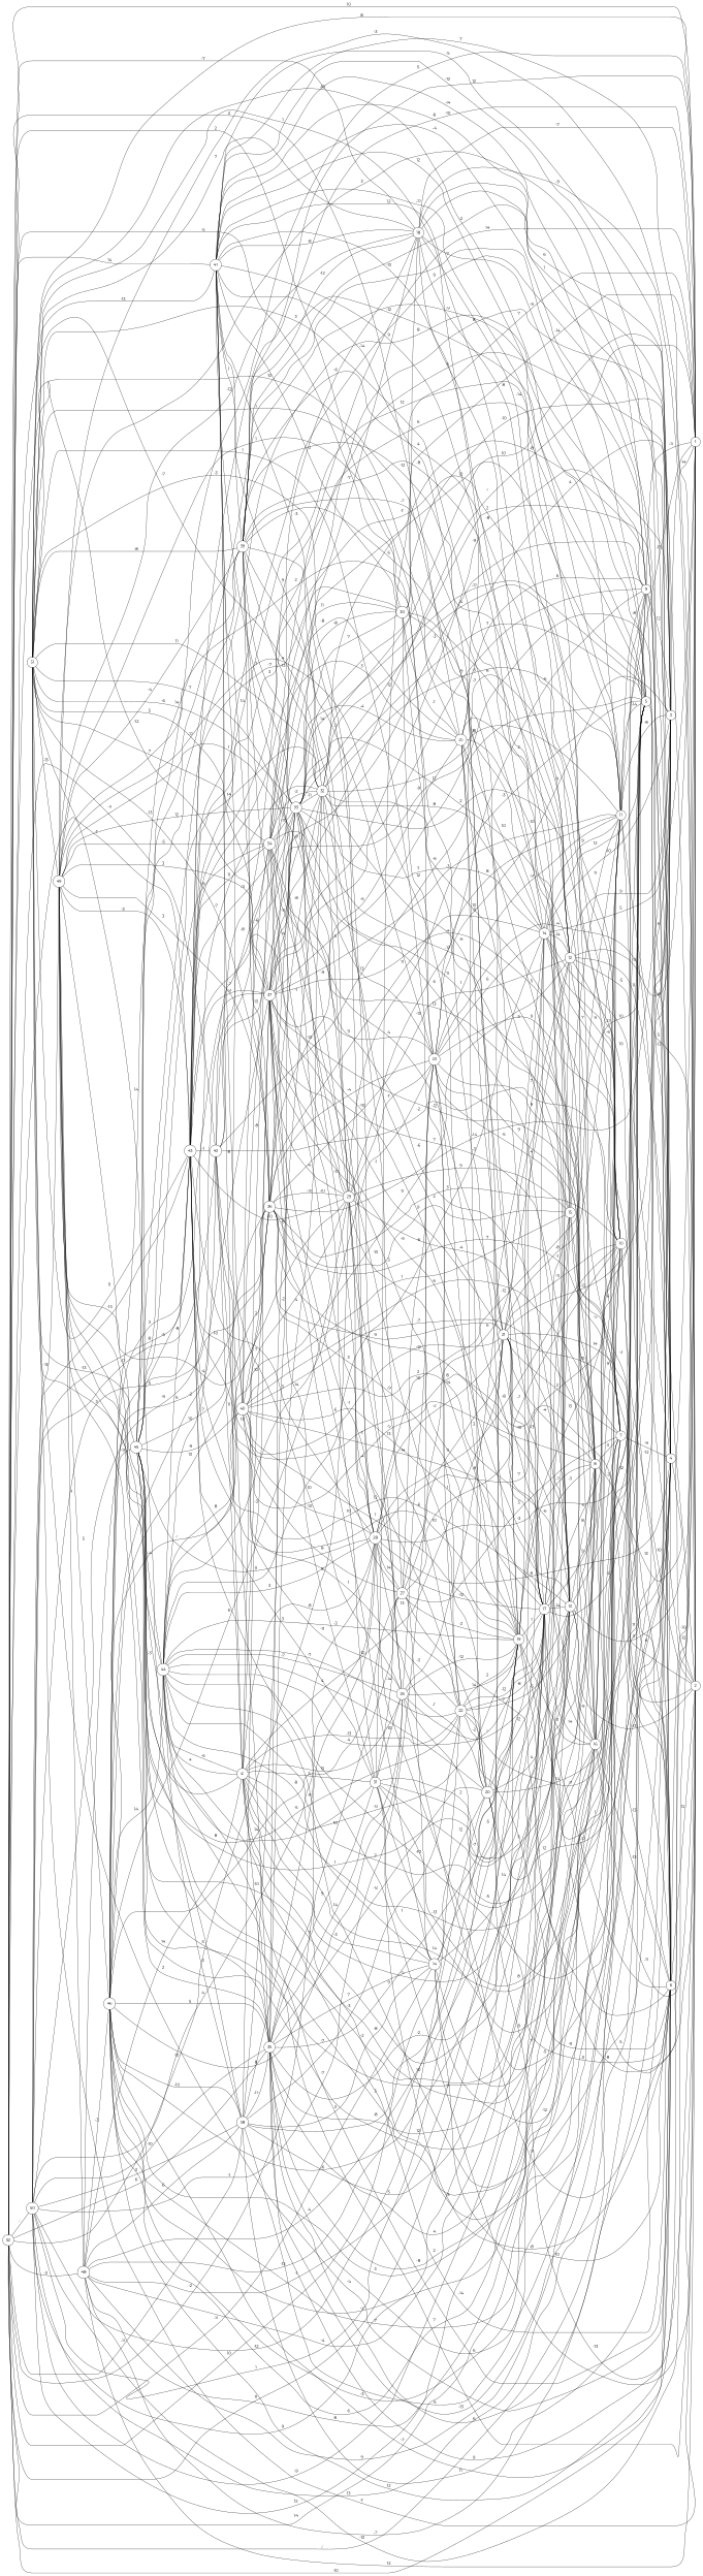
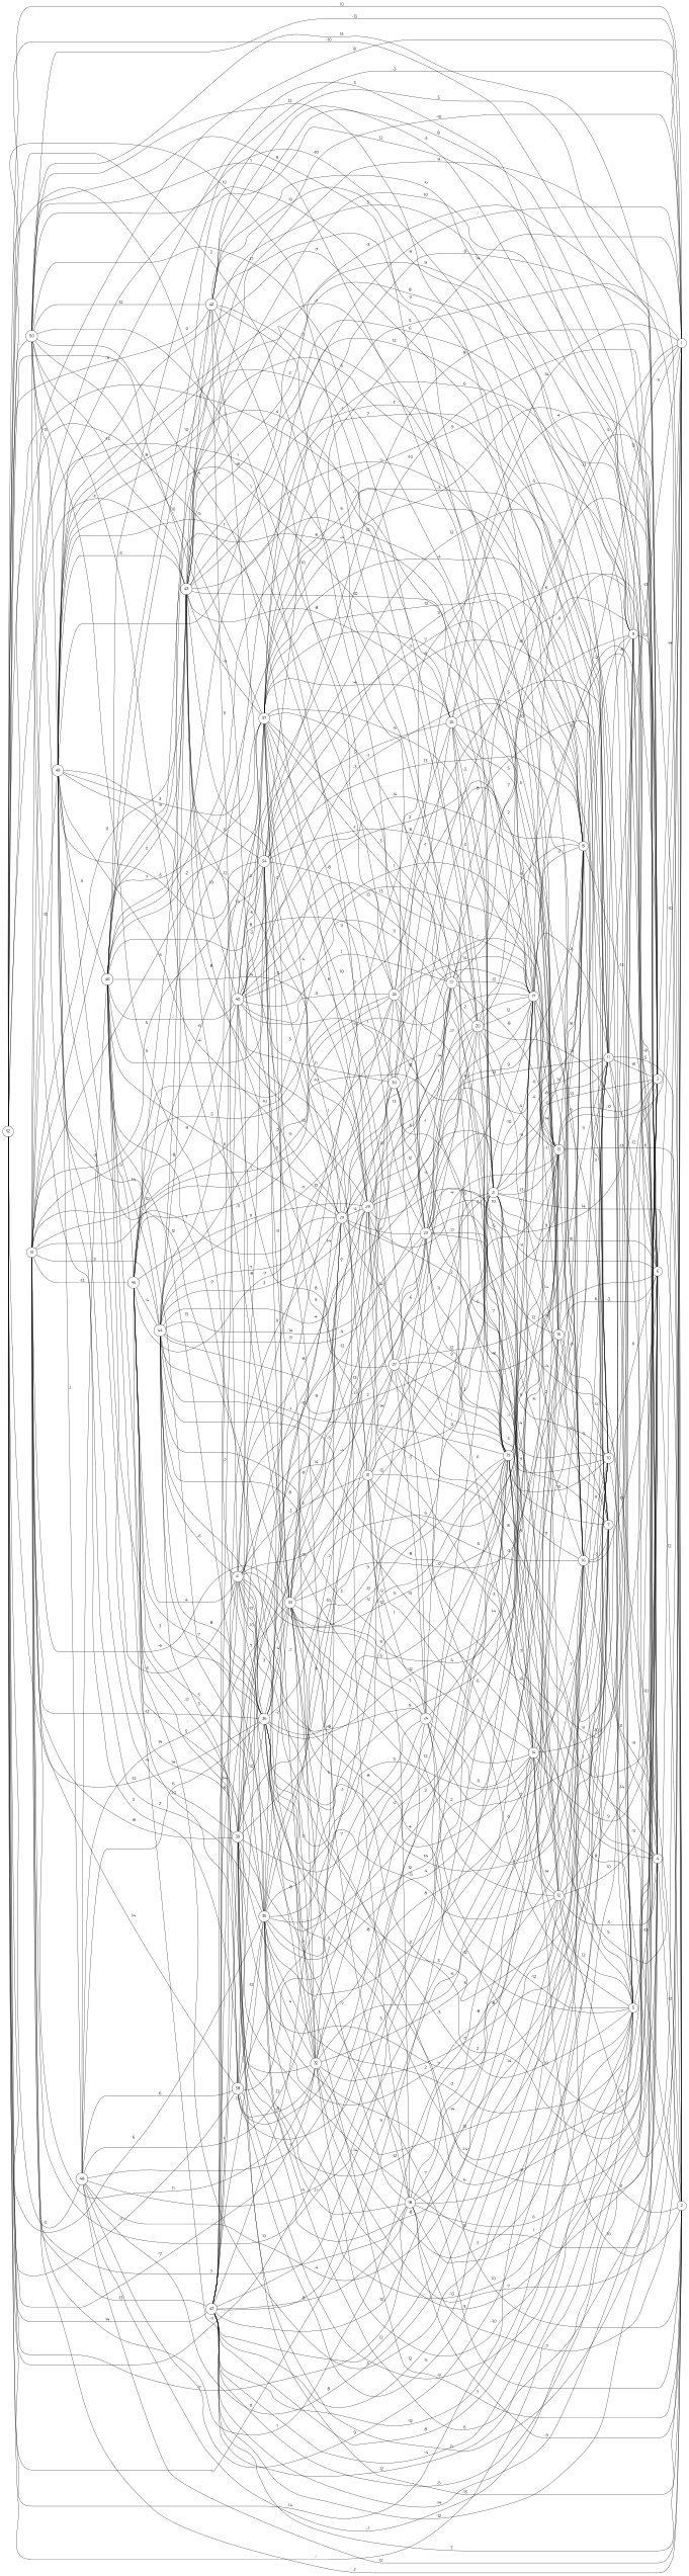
  graph {
    fontname=Montserrat
    rankdir=LR
    node [fontname=Montserrat shape=circle]
    edge [fontname=Montserrat]
    52
    1
    5
    6
    16
    18
    19
    22
    23
    24
    25
    28
    29
    30
    32
    35
    36
    38
    42
    43
    47
    48
    50
    4
    2
    11
    7
    10
    3
    15
    8
    14
    17
    13
    20
    9
    21
    12
    27
    26
    n41 [label=93]
    31
    37
    34
    41
    40
    39
    46
    49
    44
    45
    51
    52 -- 1 [label=10]
    52 -- 5 [label=-1]
    52 -- 6 [label=-10]
    52 -- 16 [label=14]
    52 -- 18 [label=-7]
    52 -- 19 [label=11]
    52 -- 22 [label=10]
    52 -- 23 [label=2]
    52 -- 24 [label=-11]
    52 -- 25 [label=3]
    52 -- 28 [label=-2]
    52 -- 29 [label=10]
    52 -- 30 [label=-5]
    52 -- 32 [label=-7]
    52 -- 35 [label=6]
    52 -- 36 [label=-12]
    52 -- 38 [label=-11]
    52 -- 42 [label=-11]
    52 -- 43 [label=-11]
    52 -- 47 [label=14]
    52 -- 48 [label=-3]
    52 -- 50 [label=-1]
    5 -- 4 [label=-13]
    6 -- 1 [label=-10]
    6 -- 2 [label=12]
    16 -- 6 [label=-13]
    16 -- 4 [label=11]
    16 -- 2 [label=-11]
    16 -- 11 [label=6]
    16 -- 7 [label=-3]
    16 -- 10 [label=9]
    18 -- 1 [label=-7]
    18 -- 5 [label=-9]
    18 -- 4 [label=1]
    18 -- 2 [label=-9]
    18 -- 7 [label=-14]
    18 -- 3 [label=6]
    18 -- 15 [label=-8]
    18 -- 8 [label=8]
    19 -- 16 [label=11]
    19 -- 4 [label=1]
    19 -- 2 [label=8]
    19 -- 10 [label=13]
    19 -- 8 [label=-2]
    19 -- 14 [label=7]
    19 -- 17 [label=1]
    22 -- 6 [label=-9]
    22 -- 19 [label=2]
    22 -- 3 [label=-7]
    22 -- 8 [label=-5]
    22 -- 17 [label=-12]
    22 -- 13 [label=-8]
    22 -- 20 [label=-2]
    23 -- 19 [label=3]
    23 -- 22 [label=1]
    23 -- 4 [label=-4]
    23 -- 11 [label=-9]
    23 -- 7 [label=9]
    23 -- 10 [label=9]
    23 -- 3 [label=9]
    23 -- 15 [label=-5]
    23 -- 8 [label=9]
    23 -- 14 [label=6]
    23 -- 9 [label=-6]
    24 -- 5 [label=-12]
    24 -- 6 [label=10]
    24 -- 7 [label=7]
    24 -- 14 [label=-5]
    24 -- 13 [label=14]
    24 -- 20 [label=12]
    25 -- 16 [label=5]
    25 -- 3 [label=4]
    25 -- 15 [label=5]
    25 -- 8 [label=-10]
    25 -- 14 [label=10]
    25 -- 20 [label=-3]
    25 -- 9 [label=6]
    25 -- 21 [label=-3]
    25 -- 12 [label=2]
    28 -- 5 [label=-3]
    28 -- 6 [label=-9]
    28 -- 4 [label=8]
    28 -- 11 [label=-12]
    28 -- 10 [label=-8]
    28 -- 17 [label=-12]
    28 -- 20 [label=-11]
    28 -- 9 [label=7]
    28 -- 21 [label=-2]
    28 -- 27 [label=14]
    29 -- 5 [label=-3]
    29 -- 22 [label=13]
    29 -- 23 [label=-11]
    29 -- 28 [label=-4]
    29 -- 11 [label=8]
    29 -- 15 [label=9]
    29 -- 17 [label=-14]
    29 -- 13 [label=-4]
    29 -- 20 [label=-6]
    30 -- 1 [label=-14]
    30 -- 19 [label=1]
    30 -- 23 [label=12]
    30 -- 25 [label=-11]
    30 -- 14 [label=13]
    30 -- 9 [label=-8]
    30 -- 12 [label=6]
    32 -- 1 [label=7]
    32 -- 5 [label=7]
    32 -- 16 [label=-6]
    32 -- 29 [label=5]
    32 -- 11 [label=-5]
    32 -- 7 [label=13]
    32 -- 10 [label=-7]
    32 -- 3 [label=-10]
    32 -- 14 [label=8]
    32 -- 17 [label=2]
    35 -- 5 [label=-13]
    35 -- 6 [label=9]
    35 -- 16 [label=2]
    35 -- 19 [label=9]
    35 -- 24 [label=7]
    35 -- 32 [label=4]
    35 -- 4 [label=6]
    35 -- 3 [label=6]
    35 -- 15 [label=-2]
    35 -- 8 [label=4]
    35 -- 13 [label=12]
    35 -- 20 [label=-12]
    35 -- 27 [label=10]
    35 -- 26 [label=14]
    35 -- n41 [label=-2]
    35 -- 31 [label=9]
    36 -- 19 [label=-9]
    36 -- 23 [label=-4]
    36 -- 25 [label=-6]
    36 -- 29 [label=-10]
    36 -- 32 [label=-8]
    36 -- 2 [label=7]
    36 -- 10 [label=3]
    36 -- 3 [label=-14]
    36 -- 15 [label=9]
    36 -- 14 [label=11]
    36 -- 13 [label=-12]
    36 -- 21 [label=9]
    36 -- 12 [label=-13]
    36 -- n41 [label=-4]
    38 -- 19 [label=-8]
    38 -- 22 [label=-3]
    38 -- 24 [label=3]
    38 -- 28 [label=-9]
    38 -- 32 [label=-8]
    38 -- 35 [label=-12]
    38 -- 4 [label=11]
    38 -- 7 [label=-5]
    38 -- 17 [label=5]
    38 -- 37 [label=-3]
    42 -- 5 [label=-6]
    42 -- 6 [label=8]
    42 -- 11 [label=-9]
    42 -- 10 [label=-2]
    42 -- 3 [label=5]
+   42 -- 20 [label=6]
    42 -- 9 [label=-3]
    42 -- 21 [label=-1]
    42 -- 26 [label=10]
    42 -- 34 [label=-8]
    42 -- 41 [label=11]
    43 -- 1 [label=-10]
    43 -- 5 [label=6]
    43 -- 6 [label=10]
    43 -- 25 [label=-8]
    43 -- 28 [label=3]
    43 -- 29 [label=-10]
    43 -- 42 [label=-1]
    43 -- 4 [label=9]
    43 -- 2 [label=9]
    43 -- 11 [label=12]
    43 -- 10 [label=-11]
    43 -- 8 [label=-5]
    43 -- 17 [label=-10]
    43 -- 13 [label=12]
    43 -- 9 [label=8]
    43 -- n41 [label=-11]
    43 -- 31 [label=3]
    43 -- 37 [label=-9]
    43 -- 34 [label=11]
    43 -- 40 [label=10]
    47 -- 5 [label=-4]
    47 -- 6 [label=-14]
    47 -- 18 [label=-8]
    47 -- 19 [label=-14]
    47 -- 28 [label=-3]
    47 -- 29 [label=9]
    47 -- 30 [label=-2]
    47 -- 35 [label=13]
    47 -- 4 [label=-12]
    47 -- 2 [label=7]
    47 -- 11 [label=12]
    47 -- 7 [label=-12]
    47 -- 3 [label=-5]
    47 -- 15 [label=-13]
    47 -- 13 [label=9]
    47 -- 9 [label=8]
    47 -- 12 [label=12]
    47 -- n41 [label=7]
    47 -- 37 [label=14]
    47 -- 41 [label=8]
    47 -- 40 [label=-2]
    47 -- 39 [label=1]
    48 -- 16 [label=8]
    48 -- 19 [label=-1]
    48 -- 36 [label=6]
    48 -- 38 [label=6]
    48 -- 2 [label=12]
    48 -- 3 [label=-2]
    48 -- 14 [label=4]
    48 -- 9 [label=9]
    48 -- 21 [label=-13]
    48 -- 12 [label=-4]
    48 -- 41 [label=14]
    48 -- 46 [label=-3]
    50 -- 1 [label=-13]
    50 -- 23 [label=-1]
    50 -- 28 [label=4]
    50 -- 35 [label=-10]
    50 -- 36 [label=5]
    50 -- 38 [label=3]
    50 -- 42 [label=-12]
    50 -- 43 [label=-13]
    50 -- 3 [label=13]
    50 -- 15 [label=-9]
    50 -- 17 [label=9]
    50 -- 13 [label=12]
    50 -- 20 [label=-12]
    50 -- 21 [label=1]
    50 -- n41 [label=-9]
    50 -- 37 [label=8]
    50 -- 49 [label=-13]
    4 -- 2 [label=-12]
    11 -- 1 [label=-13]
    11 -- 5 [label=-14]
    11 -- 6 [label=-12]
    11 -- 2 [label=5]
    11 -- 3 [label=-8]
    11 -- 9 [label=-8]
    7 -- 4 [label=-9]
    10 -- 6 [label=6]
    10 -- 2 [label=-10]
    3 -- 1 [label=-14]
    15 -- 5 [label=-12]
    15 -- 6 [label=-3]
    15 -- 11 [label=11]
    15 -- 7 [label=-5]
    8 -- 1 [label=13]
    8 -- 6 [label=-13]
    8 -- 7 [label=3]
    14 -- 1 [label=5]
    14 -- 5 [label=12]
    14 -- 6 [label=-6]
    14 -- 2 [label=10]
    14 -- 11 [label=9]
    14 -- 10 [label=7]
    14 -- 3 [label=-10]
    14 -- 12 [label=-14]
    17 -- 1 [label=5]
    17 -- 16 [label=14]
    17 -- 11 [label=-6]
    17 -- 10 [label=9]
    17 -- 3 [label=-2]
    17 -- 15 [label=-1]
    17 -- 8 [label=-3]
    17 -- 13 [label=-14]
    13 -- 1 [label=3]
    13 -- 16 [label=-9]
    13 -- 2 [label=-13]
    13 -- 3 [label=-12]
    13 -- 8 [label=8]
    20 -- 6 [label=-11]
    20 -- 19 [label=7]
    20 -- 4 [label=-12]
    20 -- 2 [label=-13]
    20 -- 7 [label=14]
    20 -- 17 [label=12]
    20 -- 13 [label=4]
    9 -- 1 [label=-11]
    9 -- 6 [label=-8]
    9 -- 4 [label=6]
    9 -- 3 [label=12]
    21 -- 6 [label=10]
    21 -- 16 [label=-6]
    21 -- 2 [label=14]
    21 -- 11 [label=-8]
    21 -- 7 [label=2]
    21 -- 10 [label=-11]
    21 -- 3 [label=-13]
    21 -- 8 [label=-4]
    21 -- 17 [label=-10]
    21 -- 13 [label=-13]
    21 -- 12 [label=4]
    12 -- 1 [label=-11]
    12 -- 6 [label=10]
    12 -- 4 [label=-5]
    12 -- 2 [label=11]
    12 -- 10 [label=9]
    12 -- 3 [label=9]
    27 -- 6 [label=12]
    27 -- 19 [label=-2]
    27 -- 23 [label=-6]
    27 -- 24 [label=-3]
    27 -- 7 [label=3]
    27 -- 10 [label=-2]
    27 -- 21 [label=11]
    27 -- 12 [label=6]
    26 -- 19 [label=-12]
    26 -- 23 [label=10]
    26 -- 4 [label=-5]
    26 -- 11 [label=5]
    26 -- 15 [label=-1]
    26 -- 14 [label=-8]
    26 -- 17 [label=14]
    n41 -- 5 [label=-12]
    n41 -- 18 [label=-7]
    n41 -- 23 [label=13]
    n41 -- 28 [label=-3]
    n41 -- 29 [label=-9]
    n41 -- 30 [label=7]
    n41 -- 32 [label=-11]
    n41 -- 4 [label=2]
    n41 -- 2 [label=10]
    n41 -- 11 [label=4]
    n41 -- 10 [label=2]
    n41 -- 8 [label=-12]
    n41 -- 14 [label=7]
    n41 -- 13 [label=6]
    n41 -- 21 [label=4]
    n41 -- 12 [label=12]
    31 -- 5 [label=-5]
    31 -- 6 [label=-8]
    31 -- 16 [label=-5]
    31 -- 18 [label=-12]
    31 -- 24 [label=1]
    31 -- 17 [label=2]
    31 -- 13 [label=-7]
    31 -- 9 [label=8]
    31 -- 27 [label=-14]
    31 -- 26 [label=-10]
    37 -- 1 [label=-1]
    37 -- 16 [label=7]
    37 -- 19 [label=3]
    37 -- 22 [label=-11]
    37 -- 23 [label=11]
    37 -- 24 [label=10]
    37 -- 25 [label=-4]
    37 -- 29 [label=4]
    37 -- 30 [label=-8]
    37 -- 32 [label=-9]
    37 -- 4 [label=6]
    37 -- 11 [label=-3]
    37 -- 10 [label=-4]
    37 -- 3 [label=-9]
    37 -- 8 [label=-12]
    37 -- 17 [label=-9]
    37 -- 9 [label=-9]
    37 -- 21 [label=-1]
    37 -- 27 [label=6]
    37 -- n41 [label=-11]
    34 -- 1 [label=14]
    34 -- 5 [label=12]
    34 -- 18 [label=-6]
    34 -- 25 [label=3]
    34 -- 28 [label=-10]
    34 -- 32 [label=-2]
    34 -- 7 [label=11]
    34 -- 3 [label=8]
    34 -- 8 [label=13]
    34 -- 13 [label=-6]
    34 -- 20 [label=-13]
    34 -- n41 [label=-11]
    34 -- 31 [label=9]
    41 -- 5 [label=-3]
    41 -- 6 [label=-14]
    41 -- 19 [label=-13]
    41 -- 22 [label=-13]
    41 -- 24 [label=-3]
    41 -- 28 [label=-8]
    41 -- 35 [label=-10]
    41 -- 36 [label=10]
    41 -- 10 [label=14]
-   41 -- 11 [label=-13]
+   41 -- 17 [label=-13]
    41 -- 13 [label=-5]
    41 -- 21 [label=-12]
    41 -- 26 [label=13]
    41 -- 31 [label=5]
    41 -- 34 [label=-8]
    40 -- 16 [label=2]
    40 -- 19 [label=1]
    40 -- 22 [label=1]
    40 -- 28 [label=-10]
    40 -- 30 [label=11]
    40 -- 7 [label=6]
    40 -- 15 [label=1]
    40 -- 8 [label=-7]
    40 -- 17 [label=13]
    40 -- 13 [label=-14]
    40 -- 12 [label=11]
    40 -- 27 [label=8]
    40 -- 26 [label=-11]
    40 -- 37 [label=2]
    40 -- 34 [label=-6]
    39 -- 1 [label=12]
    39 -- 5 [label=-9]
    39 -- 16 [label=-8]
    39 -- 18 [label=-12]
    39 -- 23 [label=-2]
    39 -- 29 [label=-1]
    39 -- 36 [label=13]
-   39 -- 32 [label=-13]
+   39 -- 2 [label=-13]
    39 -- 3 [label=-2]
    39 -- 8 [label=4]
    39 -- 17 [label=6]
    39 -- 13 [label=-2]
    39 -- 9 [label=7]
    39 -- 12 [label=-12]
    39 -- 27 [label=14]
    39 -- n41 [label=3]
    39 -- 31 [label=-10]
    46 -- 1 [label=-3]
    46 -- 5 [label=7]
    46 -- 6 [label=12]
    46 -- 29 [label=6]
    46 -- 32 [label=-7]
    46 -- 35 [label=5]
    46 -- 36 [label=13]
    46 -- 38 [label=-10]
    46 -- 43 [label=3]
    46 -- 7 [label=-3]
    46 -- 10 [label=-2]
    46 -- 8 [label=6]
    46 -- 17 [label=-6]
    46 -- 9 [label=3]
    46 -- 27 [label=14]
    46 -- 26 [label=8]
    46 -- 37 [label=-2]
    46 -- 40 [label=-1]
    46 -- 39 [label=14]
    46 -- 44 [label=14]
    46 -- 45 [label=-11]
    49 -- 16 [label=-7]
    49 -- 18 [label=-12]
    49 -- 19 [label=4]
    49 -- 25 [label=1]
    49 -- 29 [label=-4]
    49 -- 35 [label=2]
    49 -- 36 [label=3]
    49 -- 43 [label=-3]
    49 -- 48 [label=-1]
    49 -- 4 [label=3]
    49 -- 2 [label=-3]
    49 -- 8 [label=-7]
    49 -- 17 [label=2]
    49 -- 13 [label=7]
    49 -- 26 [label=1]
    49 -- n41 [label=12]
    49 -- 31 [label=8]
    49 -- 37 [label=3]
    49 -- 34 [label=-5]
    49 -- 41 [label=-3]
    49 -- 39 [label=-4]
    49 -- 46 [label=5]
    44 -- 6 [label=-8]
    44 -- 16 [label=-8]
    44 -- 19 [label=-3]
    44 -- 22 [label=-7]
    44 -- 23 [label=-14]
    44 -- 24 [label=8]
    44 -- 28 [label=3]
    44 -- 29 [label=7]
    44 -- 36 [label=8]
    44 -- 38 [label=3]
    44 -- 42 [label=10]
    44 -- 43 [label=-8]
    44 -- 4 [label=10]
    44 -- 2 [label=7]
    44 -- 3 [label=-10]
    44 -- 8 [label=2]
    44 -- 14 [label=3]
    44 -- 17 [label=4]
    44 -- 20 [label=4]
    44 -- 26 [label=-7]
    44 -- 41 [label=-6]
    45 -- 1 [label=5]
    45 -- 5 [label=-12]
    45 -- 22 [label=-5]
    45 -- 28 [label=11]
    45 -- 30 [label=-7]
    45 -- 32 [label=14]
    45 -- 35 [label=5]
    45 -- 36 [label=7]
    45 -- 43 [label=-5]
    45 -- 7 [label=3]
    45 -- 8 [label=-2]
    45 -- 17 [label=1]
    45 -- 34 [label=-6]
    45 -- 41 [label=4]
    45 -- 40 [label=-9]
    45 -- 39 [label=-12]
    45 -- 44 [label=-4]
    51 -- 1 [label=8]
    51 -- 6 [label=-4]
    51 -- 18 [label=7]
    51 -- 19 [label=10]
    51 -- 22 [label=1]
    51 -- 29 [label=7]
    51 -- 32 [label=11]
    51 -- 36 [label=-13]
    51 -- 38 [label=14]
    51 -- 43 [label=11]
    51 -- 47 [label=-13]
    51 -- 2 [label=-11]
    51 -- 11 [label=-10]
    51 -- 14 [label=1]
    51 -- 13 [label=3]
    51 -- 21 [label=1]
    51 -- 26 [label=-3]
    51 -- n41 [label=-6]
    51 -- 37 [label=7]
    51 -- 34 [label=5]
    51 -- 39 [label=-8]
    51 -- 49 [label=-13]
    51 -- 44 [label=3]
    51 -- 45 [label=-13]
  }
